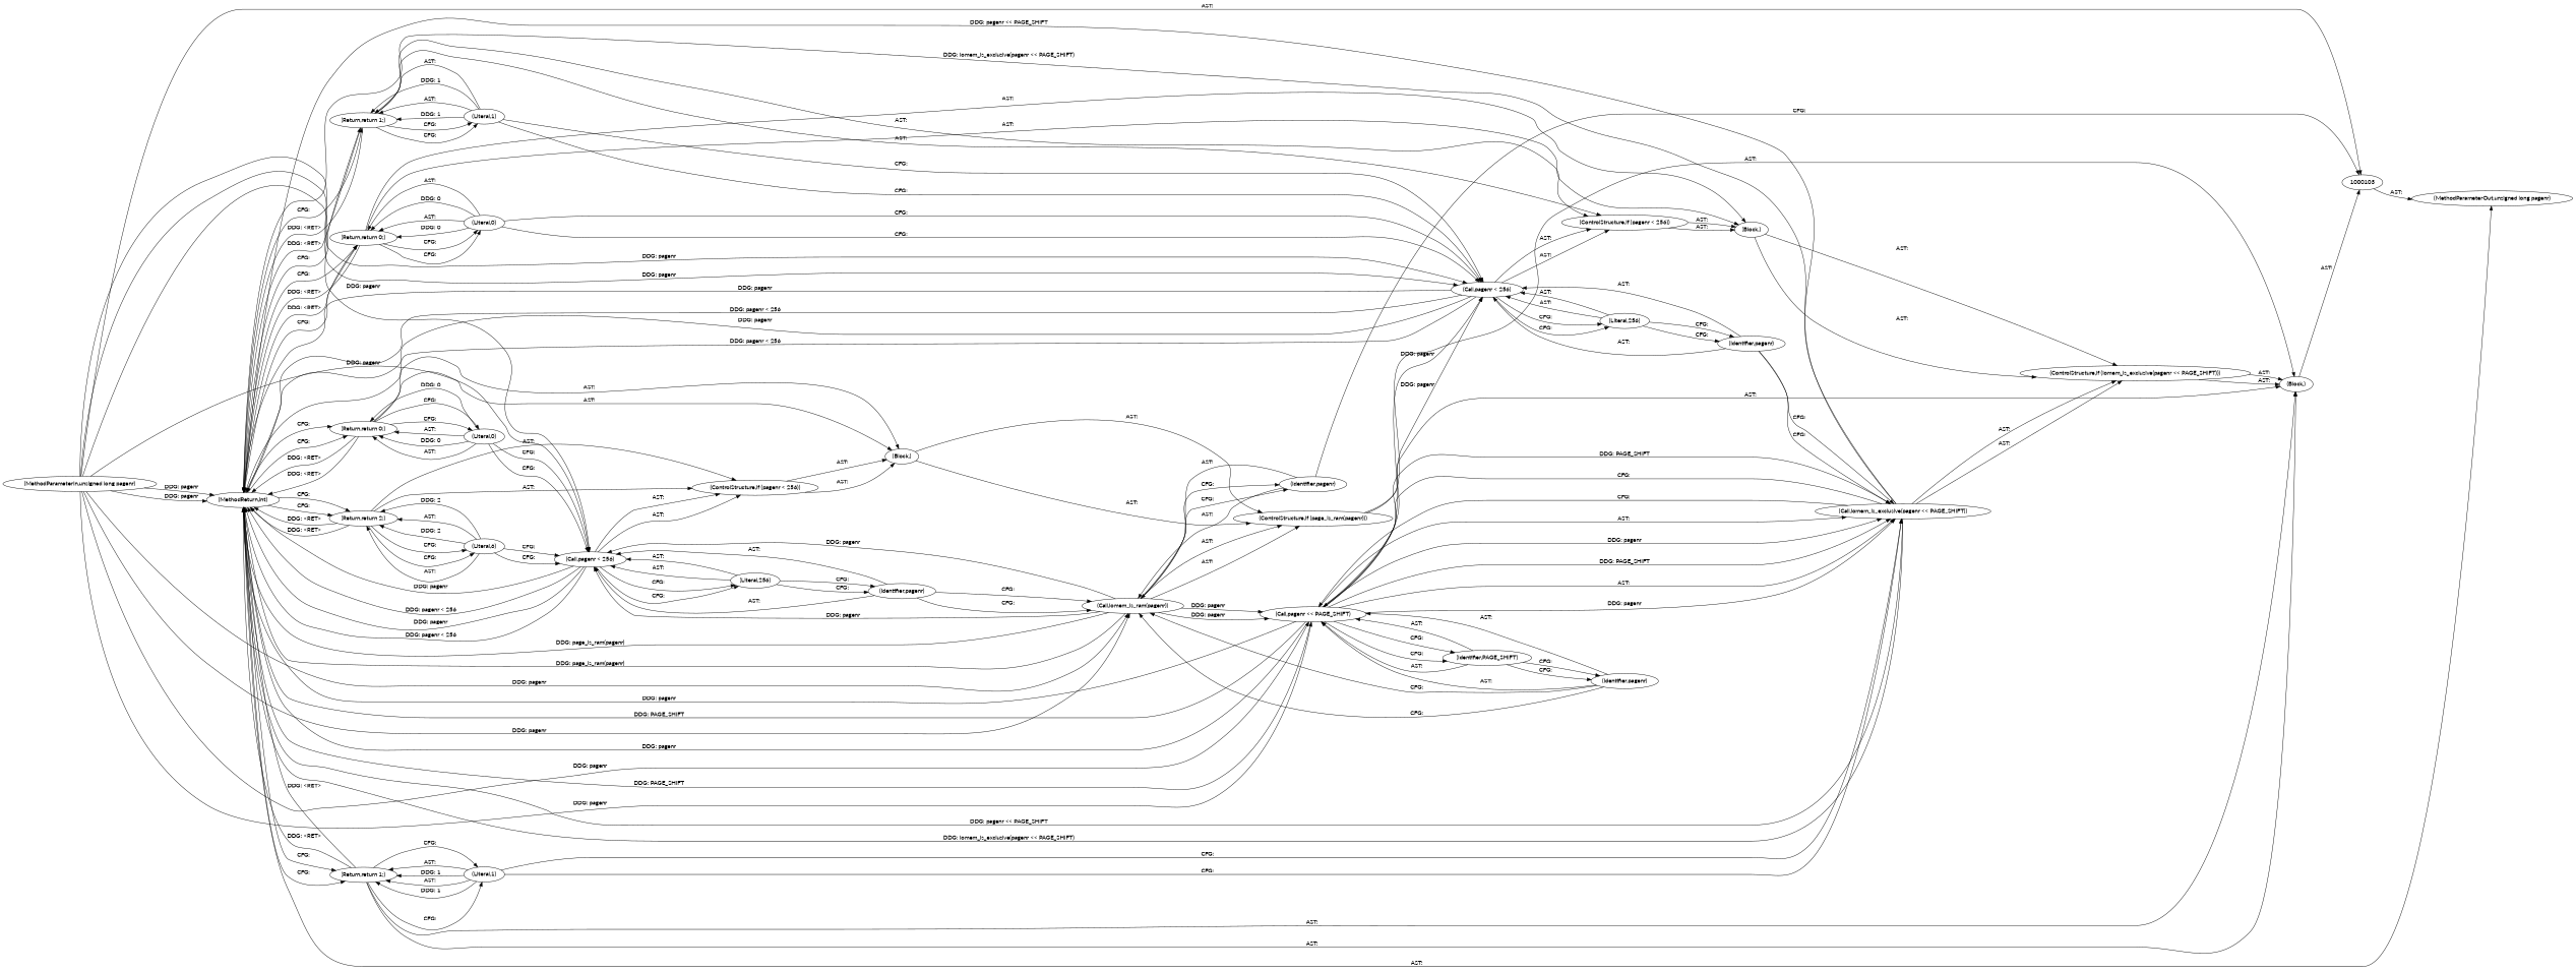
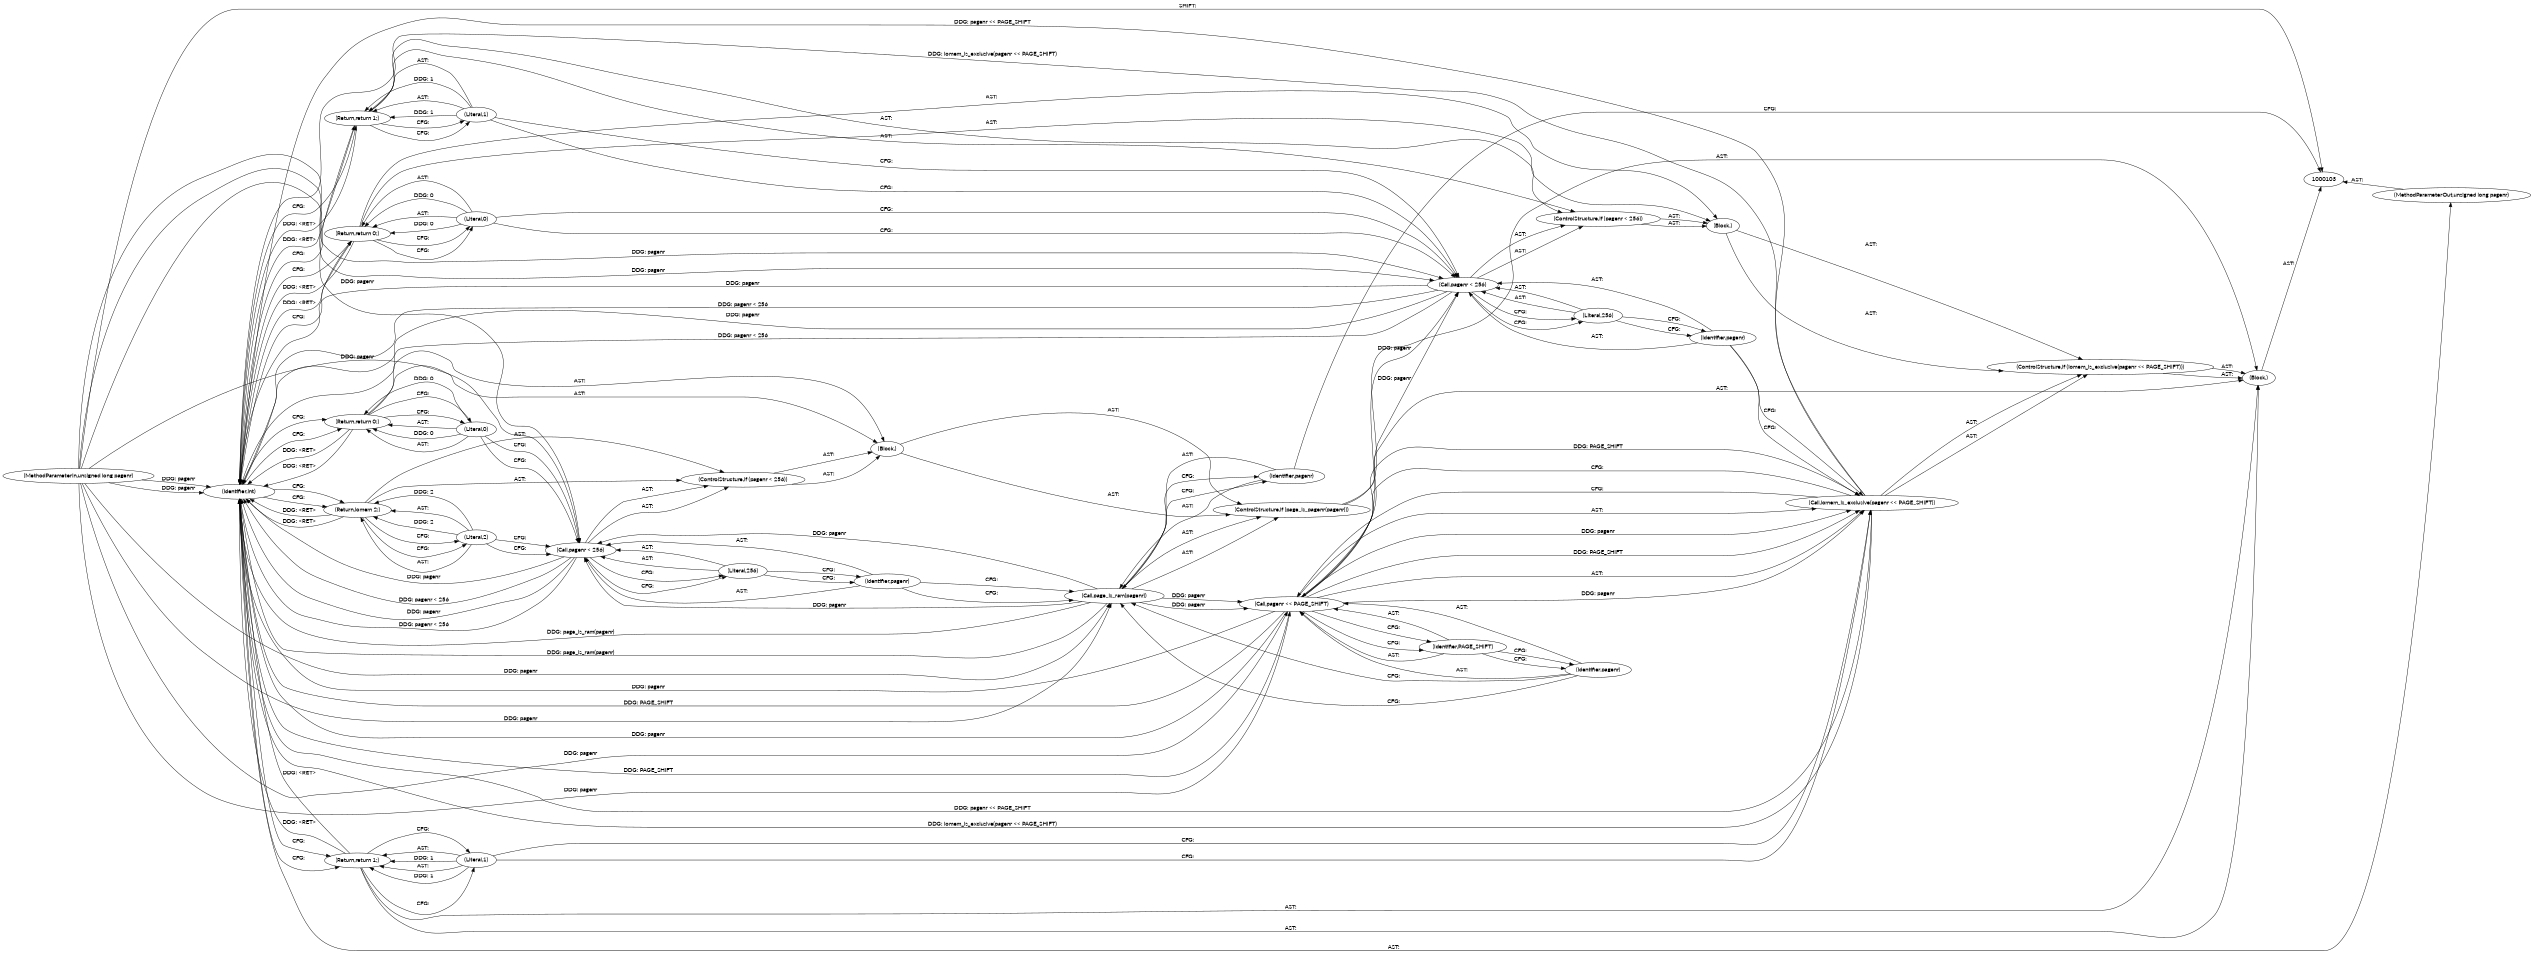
  digraph {
    fontname=Lato
    rankdir=LR
    node [fontname=Lato]
    edge [fontname=Lato]
-   n1 [label="(MethodReturn,int)"]
+   n1 [label="(Identifier,int)"]
    n2 [label="(Return,return 0;)"]
    n3 [label="(Return,return 1;)"]
    n4 [label="(Return,return 0;)"]
    n5 [label="(Return,return 1;)"]
-   n6 [label="(Return,return 2;)"]
+   n6 [label="(Return,iomem 2;)"]
    n7 [label="(MethodParameterOut,unsigned long pagenr)"]
    n8 [label="(Literal,0)"]
    n9 [label="(Block,)"]
    n10 [label="(ControlStructure,if (pagenr < 256))"]
    n11 [label="(Literal,1)"]
    n12 [label="(Block,)"]
    n13 [label="(Literal,0)"]
    n14 [label="(Block,)"]
    n15 [label="(Literal,1)"]
    n16 [label="(ControlStructure,if (pagenr < 256))"]
-   n17 [label="(Literal,6)"]
+   n17 [label="(Literal,2)"]
    n18 [label="(MethodParameterIn,unsigned long pagenr)"]
    1000103
    n20 [label="(Call,pagenr << PAGE_SHIFT)"]
    n21 [label="(Call,pagenr < 256)"]
-   n22 [label="(Call,iomem_is_ram(pagenr))"]
+   n22 [label="(Call,page_is_ram(pagenr))"]
    n23 [label="(Call,pagenr < 256)"]
    n24 [label="(Identifier,PAGE_SHIFT)"]
    n25 [label="(Call,iomem_is_exclusive(pagenr << PAGE_SHIFT))"]
    n26 [label="(Literal,256)"]
-   n27 [label="(ControlStructure,if (page_is_ram(pagenr)))"]
+   n27 [label="(ControlStructure,if (page_is_pagenr(pagenr)))"]
    n28 [label="(Identifier,pagenr)"]
    n29 [label="(Literal,256)"]
    n30 [label="(ControlStructure,if (iomem_is_exclusive(pagenr << PAGE_SHIFT)))"]
    n31 [label="(Identifier,pagenr)"]
    n32 [label="(Identifier,pagenr)"]
    n33 [label="(Identifier,pagenr)"]
    n1 -> n2 [label="CFG: "]
    n1 -> n2 [label="CFG: "]
    n1 -> n3 [label="CFG: "]
    n1 -> n3 [label="CFG: "]
    n1 -> n4 [label="CFG: "]
    n1 -> n4 [label="CFG: "]
    n1 -> n5 [label="CFG: "]
    n1 -> n5 [label="CFG: "]
    n1 -> n6 [label="CFG: "]
    n1 -> n6 [label="CFG: "]
    n1 -> n7 [label="AST: "]
    n2 -> n1 [label="DDG: <RET>"]
    n2 -> n1 [label="DDG: <RET>"]
    n2 -> n8 [label="CFG: "]
    n2 -> n8 [label="CFG: "]
    n2 -> n9 [label="AST: "]
    n2 -> n9 [label="AST: "]
    n3 -> n1 [label="DDG: <RET>"]
    n3 -> n1 [label="DDG: <RET>"]
    n3 -> n10 [label="AST: "]
    n3 -> n10 [label="AST: "]
    n3 -> n11 [label="CFG: "]
    n3 -> n11 [label="CFG: "]
    n4 -> n1 [label="DDG: <RET>"]
    n4 -> n1 [label="DDG: <RET>"]
    n4 -> n12 [label="AST: "]
    n4 -> n12 [label="AST: "]
    n4 -> n13 [label="CFG: "]
    n4 -> n13 [label="CFG: "]
    n5 -> n1 [label="DDG: <RET>"]
    n5 -> n1 [label="DDG: <RET>"]
    n5 -> n14 [label="AST: "]
    n5 -> n14 [label="AST: "]
    n5 -> n15 [label="CFG: "]
    n5 -> n15 [label="CFG: "]
    n6 -> n1 [label="DDG: <RET>"]
    n6 -> n1 [label="DDG: <RET>"]
    n6 -> n16 [label="AST: "]
    n6 -> n16 [label="AST: "]
    n6 -> n17 [label="CFG: "]
    n6 -> n17 [label="CFG: "]
-   1000103 -> n7 [label="AST: "]
+   n7 -> 1000103 [label="AST: "]
    n8 -> n2 [label="AST: "]
    n8 -> n2 [label="DDG: 0"]
    n8 -> n2 [label="AST: "]
    n8 -> n2 [label="DDG: 0"]
    n8 -> n23 [label="CFG: "]
    n8 -> n23 [label="CFG: "]
    n9 -> n27 [label="AST: "]
    n9 -> n27 [label="AST: "]
    n10 -> n12 [label="AST: "]
    n10 -> n12 [label="AST: "]
    n11 -> n3 [label="AST: "]
    n11 -> n3 [label="DDG: 1"]
    n11 -> n3 [label="AST: "]
    n11 -> n3 [label="DDG: 1"]
    n11 -> n21 [label="CFG: "]
    n11 -> n21 [label="CFG: "]
    n12 -> n30 [label="AST: "]
    n12 -> n30 [label="AST: "]
    n13 -> n4 [label="AST: "]
    n13 -> n4 [label="DDG: 0"]
    n13 -> n4 [label="AST: "]
    n13 -> n4 [label="DDG: 0"]
    n13 -> n21 [label="CFG: "]
    n13 -> n21 [label="CFG: "]
    n14 -> 1000103 [label="AST: "]
    n15 -> n5 [label="AST: "]
    n15 -> n5 [label="DDG: 1"]
    n15 -> n5 [label="AST: "]
    n15 -> n5 [label="DDG: 1"]
    n15 -> n25 [label="CFG: "]
    n15 -> n25 [label="CFG: "]
    n16 -> n9 [label="AST: "]
    n16 -> n9 [label="AST: "]
    n17 -> n6 [label="AST: "]
    n17 -> n6 [label="DDG: 2"]
    n17 -> n6 [label="AST: "]
    n17 -> n6 [label="DDG: 2"]
    n17 -> n23 [label="CFG: "]
    n17 -> n23 [label="CFG: "]
    n18 -> n1 [label="DDG: pagenr"]
    n18 -> n1 [label="DDG: pagenr"]
-   n18 -> 1000103 [label="AST: "]
+   n18 -> 1000103 [label="SHIFT: "]
    n18 -> n20 [label="DDG: pagenr"]
    n18 -> n20 [label="DDG: pagenr"]
    n18 -> n21 [label="DDG: pagenr"]
    n18 -> n21 [label="DDG: pagenr"]
    n18 -> n22 [label="DDG: pagenr"]
    n18 -> n22 [label="DDG: pagenr"]
    n18 -> n23 [label="DDG: pagenr"]
    n18 -> n23 [label="DDG: pagenr"]
    n20 -> n1 [label="DDG: pagenr"]
    n20 -> n1 [label="DDG: PAGE_SHIFT"]
    n20 -> n1 [label="DDG: pagenr"]
    n20 -> n1 [label="DDG: PAGE_SHIFT"]
    n20 -> n21 [label="DDG: pagenr"]
    n20 -> n21 [label="DDG: pagenr"]
    n20 -> n24 [label="CFG: "]
    n20 -> n24 [label="CFG: "]
    n20 -> n25 [label="AST: "]
    n20 -> n25 [label="DDG: pagenr"]
    n20 -> n25 [label="DDG: PAGE_SHIFT"]
    n20 -> n25 [label="AST: "]
    n20 -> n25 [label="DDG: pagenr"]
    n20 -> n25 [label="DDG: PAGE_SHIFT"]
    n21 -> n1 [label="DDG: pagenr"]
    n21 -> n1 [label="DDG: pagenr < 256"]
    n21 -> n1 [label="DDG: pagenr"]
    n21 -> n1 [label="DDG: pagenr < 256"]
    n21 -> n10 [label="AST: "]
    n21 -> n10 [label="AST: "]
    n21 -> n26 [label="CFG: "]
    n21 -> n26 [label="CFG: "]
    n22 -> n1 [label="DDG: page_is_ram(pagenr)"]
    n22 -> n1 [label="DDG: page_is_ram(pagenr)"]
    n22 -> n20 [label="DDG: pagenr"]
    n22 -> n20 [label="DDG: pagenr"]
    n22 -> n23 [label="DDG: pagenr"]
    n22 -> n23 [label="DDG: pagenr"]
    n22 -> n27 [label="AST: "]
    n22 -> n27 [label="AST: "]
    n22 -> n28 [label="CFG: "]
    n22 -> n28 [label="CFG: "]
    n23 -> n1 [label="DDG: pagenr"]
    n23 -> n1 [label="DDG: pagenr < 256"]
    n23 -> n1 [label="DDG: pagenr"]
    n23 -> n1 [label="DDG: pagenr < 256"]
    n23 -> n16 [label="AST: "]
    n23 -> n16 [label="AST: "]
    n23 -> n29 [label="CFG: "]
    n23 -> n29 [label="CFG: "]
    n24 -> n20 [label="AST: "]
    n24 -> n20 [label="AST: "]
    n24 -> n31 [label="CFG: "]
    n24 -> n31 [label="CFG: "]
    n25 -> n1 [label="DDG: pagenr << PAGE_SHIFT"]
    n25 -> n1 [label="DDG: iomem_is_exclusive(pagenr << PAGE_SHIFT)"]
    n25 -> n1 [label="DDG: pagenr << PAGE_SHIFT"]
    n25 -> n1 [label="DDG: iomem_is_exclusive(pagenr << PAGE_SHIFT)"]
    n25 -> n20 [label="CFG: "]
    n25 -> n20 [label="CFG: "]
    n25 -> n30 [label="AST: "]
    n25 -> n30 [label="AST: "]
    n26 -> n21 [label="AST: "]
    n26 -> n21 [label="AST: "]
    n26 -> n32 [label="CFG: "]
    n26 -> n32 [label="CFG: "]
    n27 -> n14 [label="AST: "]
    n27 -> n14 [label="AST: "]
    n28 -> 1000103 [label="CFG: "]
    n28 -> n22 [label="AST: "]
    n28 -> n22 [label="AST: "]
    n29 -> n23 [label="AST: "]
    n29 -> n23 [label="AST: "]
    n29 -> n33 [label="CFG: "]
    n29 -> n33 [label="CFG: "]
    n30 -> n14 [label="AST: "]
    n30 -> n14 [label="AST: "]
    n31 -> n20 [label="AST: "]
    n31 -> n20 [label="AST: "]
    n31 -> n22 [label="CFG: "]
    n31 -> n22 [label="CFG: "]
    n32 -> n21 [label="AST: "]
    n32 -> n21 [label="AST: "]
    n32 -> n25 [label="CFG: "]
    n32 -> n25 [label="CFG: "]
    n33 -> n22 [label="CFG: "]
    n33 -> n22 [label="CFG: "]
    n33 -> n23 [label="AST: "]
    n33 -> n23 [label="AST: "]
  }
